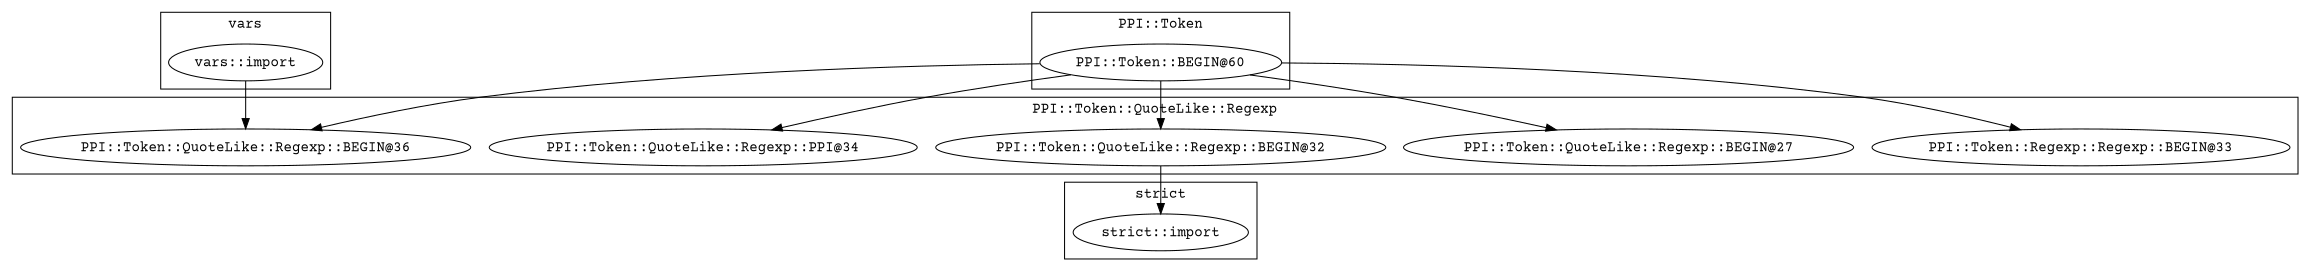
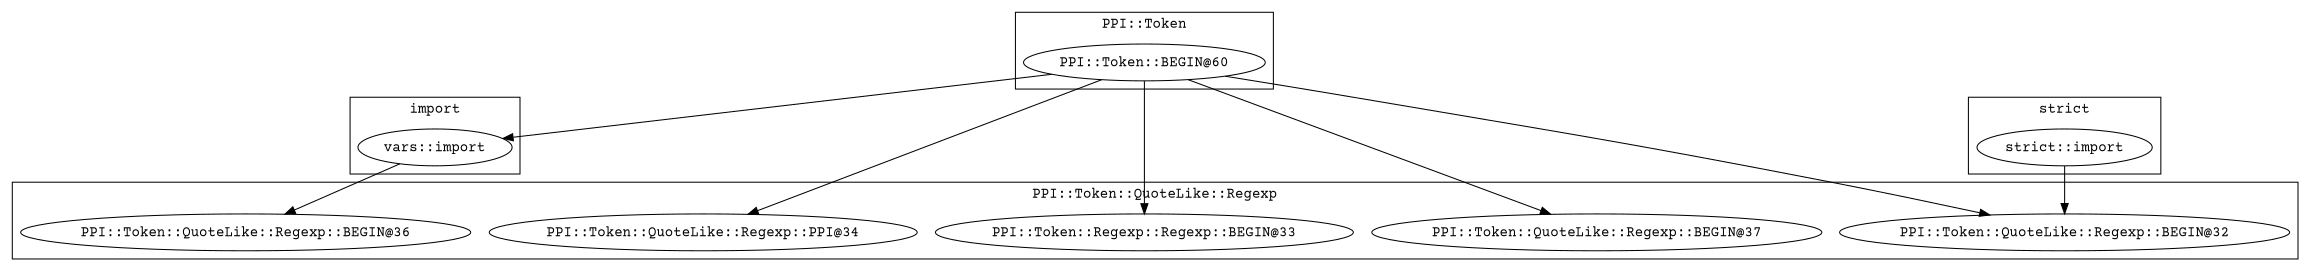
  digraph {
    fontname="Courier Prime"
    node [fontname="Courier Prime"]
    edge [fontname="Courier Prime"]
    "vars::import"
    "PPI::Token::BEGIN@60"
-   "PPI::Token::QuoteLike::Regexp::BEGIN@37" [label="PPI::Token::QuoteLike::Regexp::BEGIN@27"]
+   "PPI::Token::QuoteLike::Regexp::BEGIN@37"
    "PPI::Token::QuoteLike::Regexp::BEGIN@32"
    n5 [label="PPI::Token::QuoteLike::Regexp::PPI@34"]
    "PPI::Token::QuoteLike::Regexp::BEGIN@36"
    n7 [label="PPI::Token::Regexp::Regexp::BEGIN@33"]
    "strict::import"
    subgraph cluster_1 {
-     label=vars
+     label=import
      "vars::import"
    }
    subgraph cluster_2 {
      label="PPI::Token"
      "PPI::Token::BEGIN@60"
    }
    subgraph cluster_3 {
      label="PPI::Token::QuoteLike::Regexp"
      "PPI::Token::QuoteLike::Regexp::BEGIN@37"
      "PPI::Token::QuoteLike::Regexp::BEGIN@32"
      n5
      "PPI::Token::QuoteLike::Regexp::BEGIN@36"
      n7
    }
    subgraph cluster_4 {
      label="strict"
      "strict::import"
    }
    "vars::import" -> "PPI::Token::QuoteLike::Regexp::BEGIN@36"
    "PPI::Token::BEGIN@60" -> "PPI::Token::QuoteLike::Regexp::BEGIN@37"
    "PPI::Token::BEGIN@60" -> "PPI::Token::QuoteLike::Regexp::BEGIN@32"
    "PPI::Token::BEGIN@60" -> n5
-   "PPI::Token::BEGIN@60" -> "PPI::Token::QuoteLike::Regexp::BEGIN@36"
+   "PPI::Token::BEGIN@60" -> "vars::import"
    "PPI::Token::BEGIN@60" -> n7
-   "PPI::Token::QuoteLike::Regexp::BEGIN@32" -> "strict::import"
+   "strict::import" -> "PPI::Token::QuoteLike::Regexp::BEGIN@32"
  }
